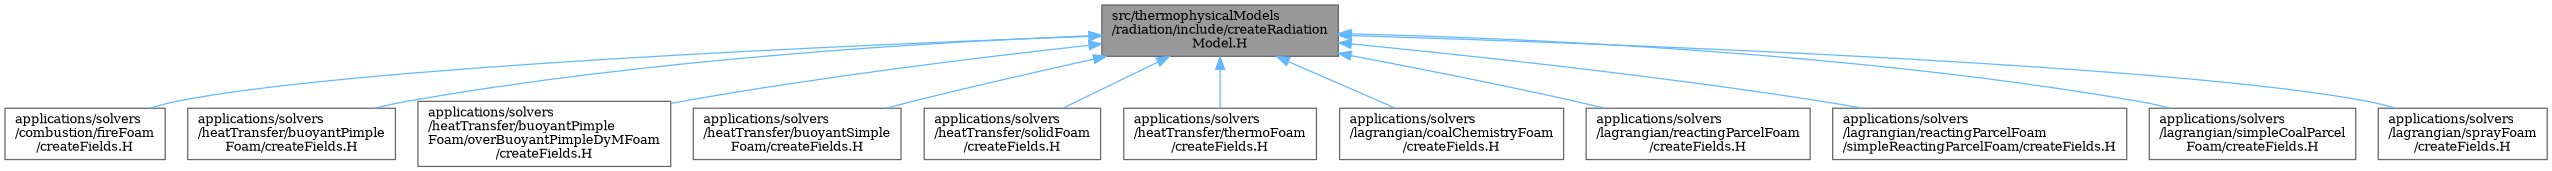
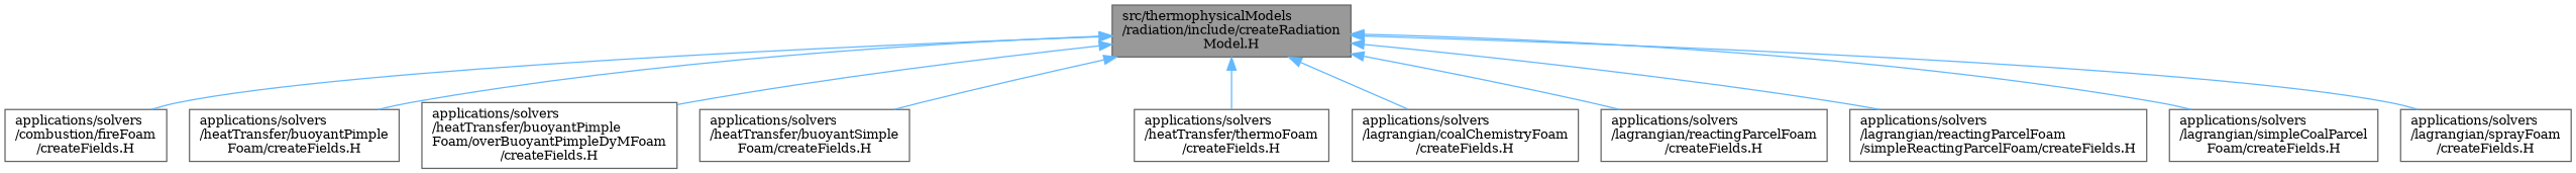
  digraph {
    fontname="DejaVu Serif"
    node [color=grey40 fillcolor=white fontname="DejaVu Serif" fontsize=10 shape=box style=filled]
    edge [color=steelblue1 dir=back fontname="DejaVu Serif" fontsize=10 labelfontname=Helvetica labelfontsize=10 style=solid]
    n1 [color=gray40 fillcolor=grey60 fontcolor=black height=0.2 label="src/thermophysicalModels\l/radiation/include/createRadiation\lModel.H" width=0.4]
    n2 [height=0.2 label="applications/solvers\l/combustion/fireFoam\l/createFields.H" width=0.4]
    n3 [height=0.2 label="applications/solvers\l/heatTransfer/buoyantPimple\lFoam/createFields.H" width=0.4]
    n4 [height=0.2 label="applications/solvers\l/heatTransfer/buoyantPimple\lFoam/overBuoyantPimpleDyMFoam\l/createFields.H" width=0.4]
    n5 [height=0.2 label="applications/solvers\l/heatTransfer/buoyantSimple\lFoam/createFields.H" width=0.4]
-   n6 [height=0.2 label="applications/solvers\l/heatTransfer/solidFoam\l/createFields.H" width=0.4]
    n7 [height=0.2 label="applications/solvers\l/heatTransfer/thermoFoam\l/createFields.H" width=0.4]
    n8 [height=0.2 label="applications/solvers\l/lagrangian/coalChemistryFoam\l/createFields.H" width=0.4]
    n9 [height=0.2 label="applications/solvers\l/lagrangian/reactingParcelFoam\l/createFields.H" width=0.4]
    n10 [height=0.2 label="applications/solvers\l/lagrangian/reactingParcelFoam\l/simpleReactingParcelFoam/createFields.H" width=0.4]
    n11 [height=0.2 label="applications/solvers\l/lagrangian/simpleCoalParcel\lFoam/createFields.H" width=0.4]
    n12 [height=0.2 label="applications/solvers\l/lagrangian/sprayFoam\l/createFields.H" width=0.4]
    n1 -> n2
    n1 -> n3
    n1 -> n4
    n1 -> n5
-   n1 -> n6
    n1 -> n7
    n1 -> n8
    n1 -> n9
    n1 -> n10
    n1 -> n11
    n1 -> n12
  }
